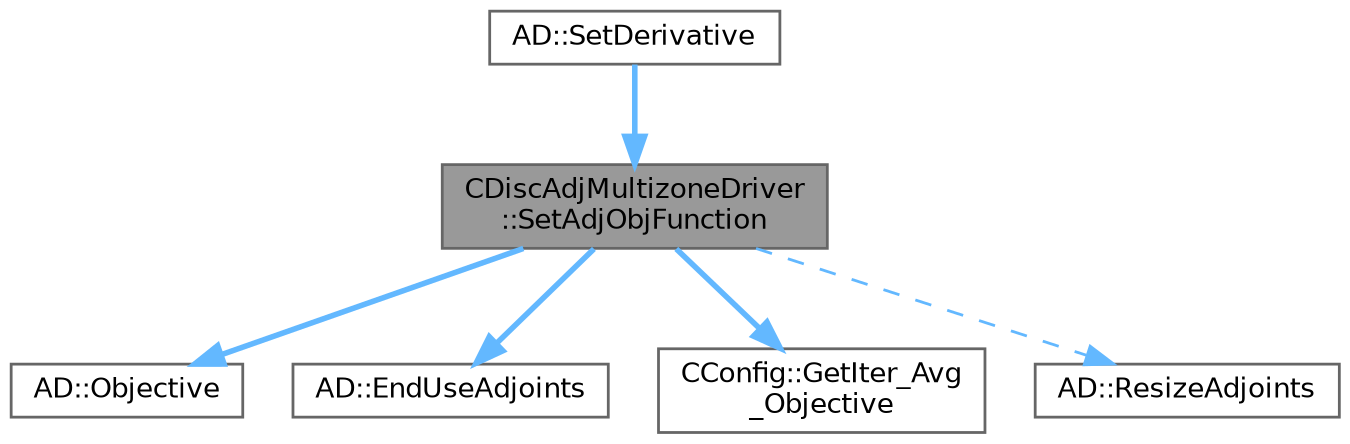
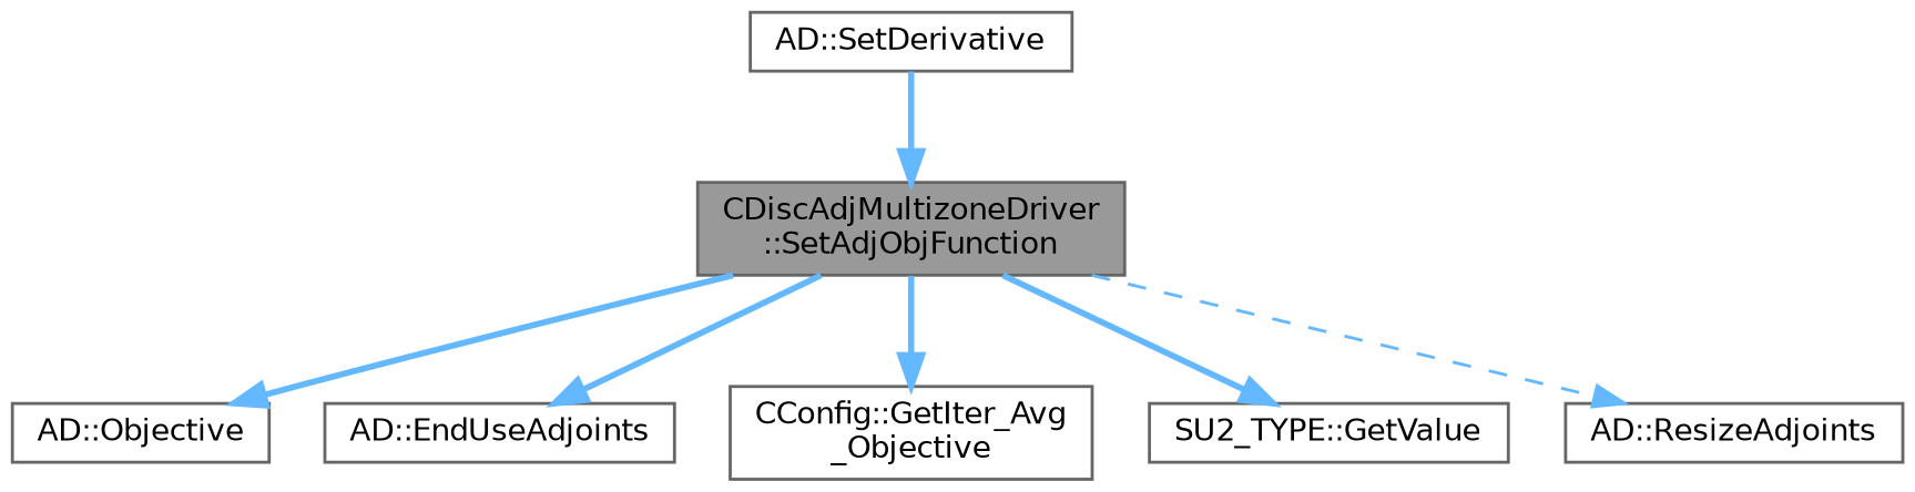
  digraph {
    fontname="DejaVu Sans"
    rankdir=TB
    node [color=grey40 fillcolor=white fontname="DejaVu Sans" fontsize=10 shape=box style=filled]
    edge [color=steelblue1 fontname="DejaVu Sans" fontsize=10 labelfontname=Helvetica labelfontsize=10 style=bold]
    n1 [color=gray40 fillcolor=grey60 fontcolor=black height=0.2 label="CDiscAdjMultizoneDriver\l::SetAdjObjFunction" width=0.4]
    n2 [height=0.2 label="AD::Objective" width=0.4]
    n3 [height=0.2 label="AD::EndUseAdjoints" width=0.4]
    n4 [height=0.2 label="CConfig::GetIter_Avg\l_Objective" width=0.4]
+   n5 [height=0.2 label="SU2_TYPE::GetValue" width=0.4]
    n6 [height=0.2 label="AD::ResizeAdjoints" width=0.4]
    n7 [height=0.2 label="AD::SetDerivative" width=0.4]
    n1 -> n2
    n1 -> n3
    n1 -> n4
+   n1 -> n5
    n1 -> n6 [style=dashed]
    n7 -> n1
  }
